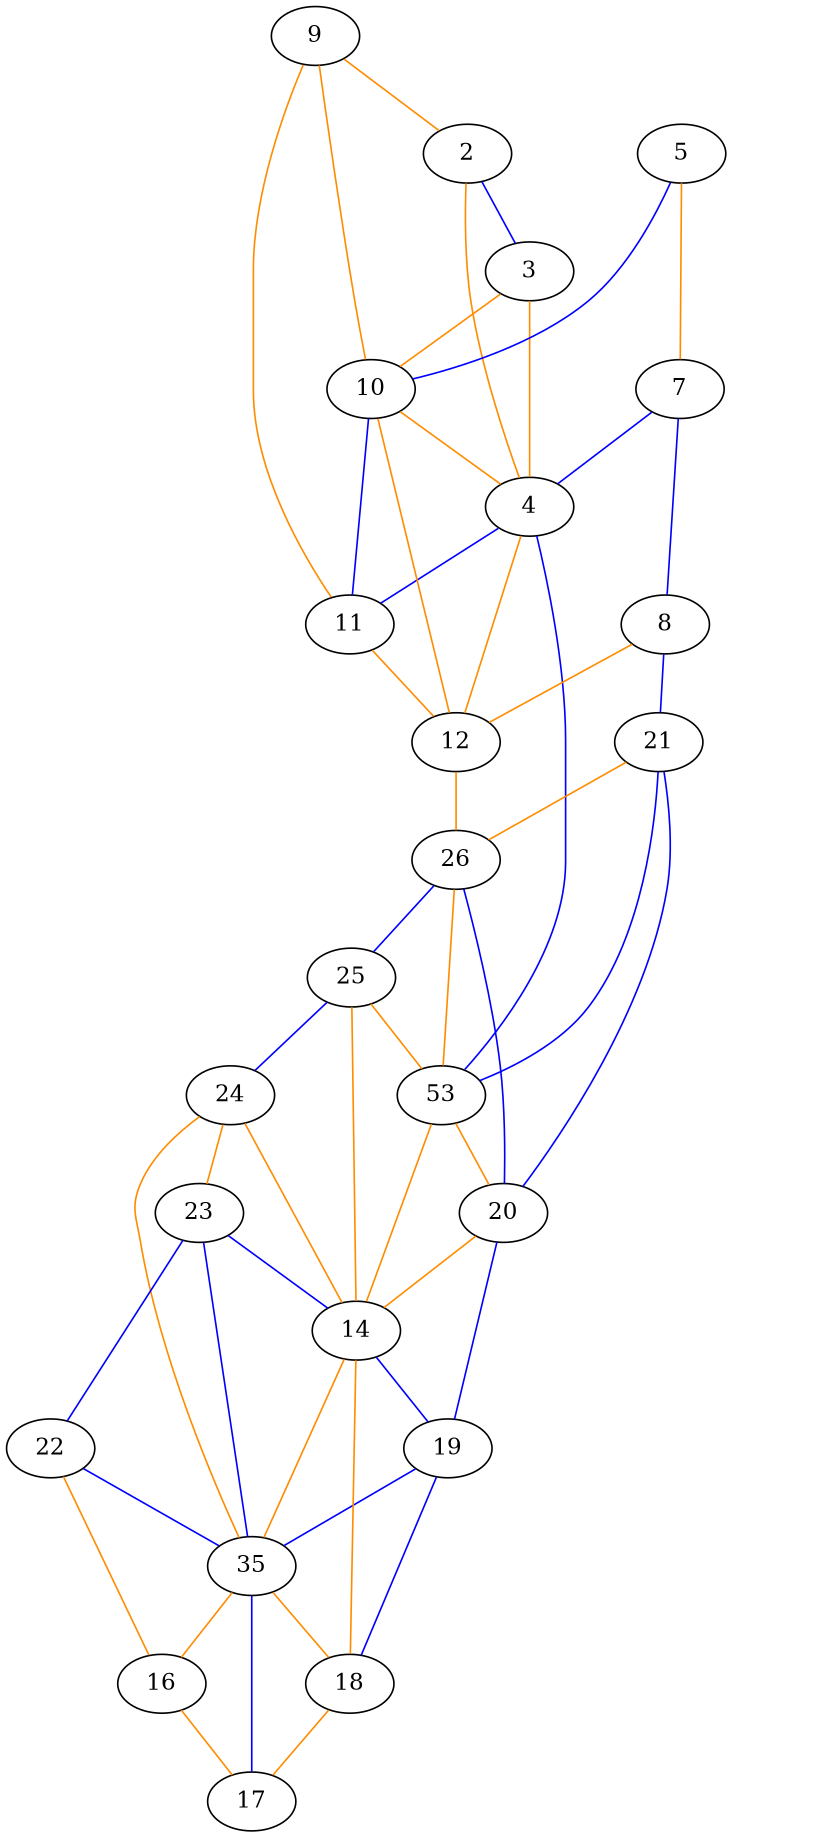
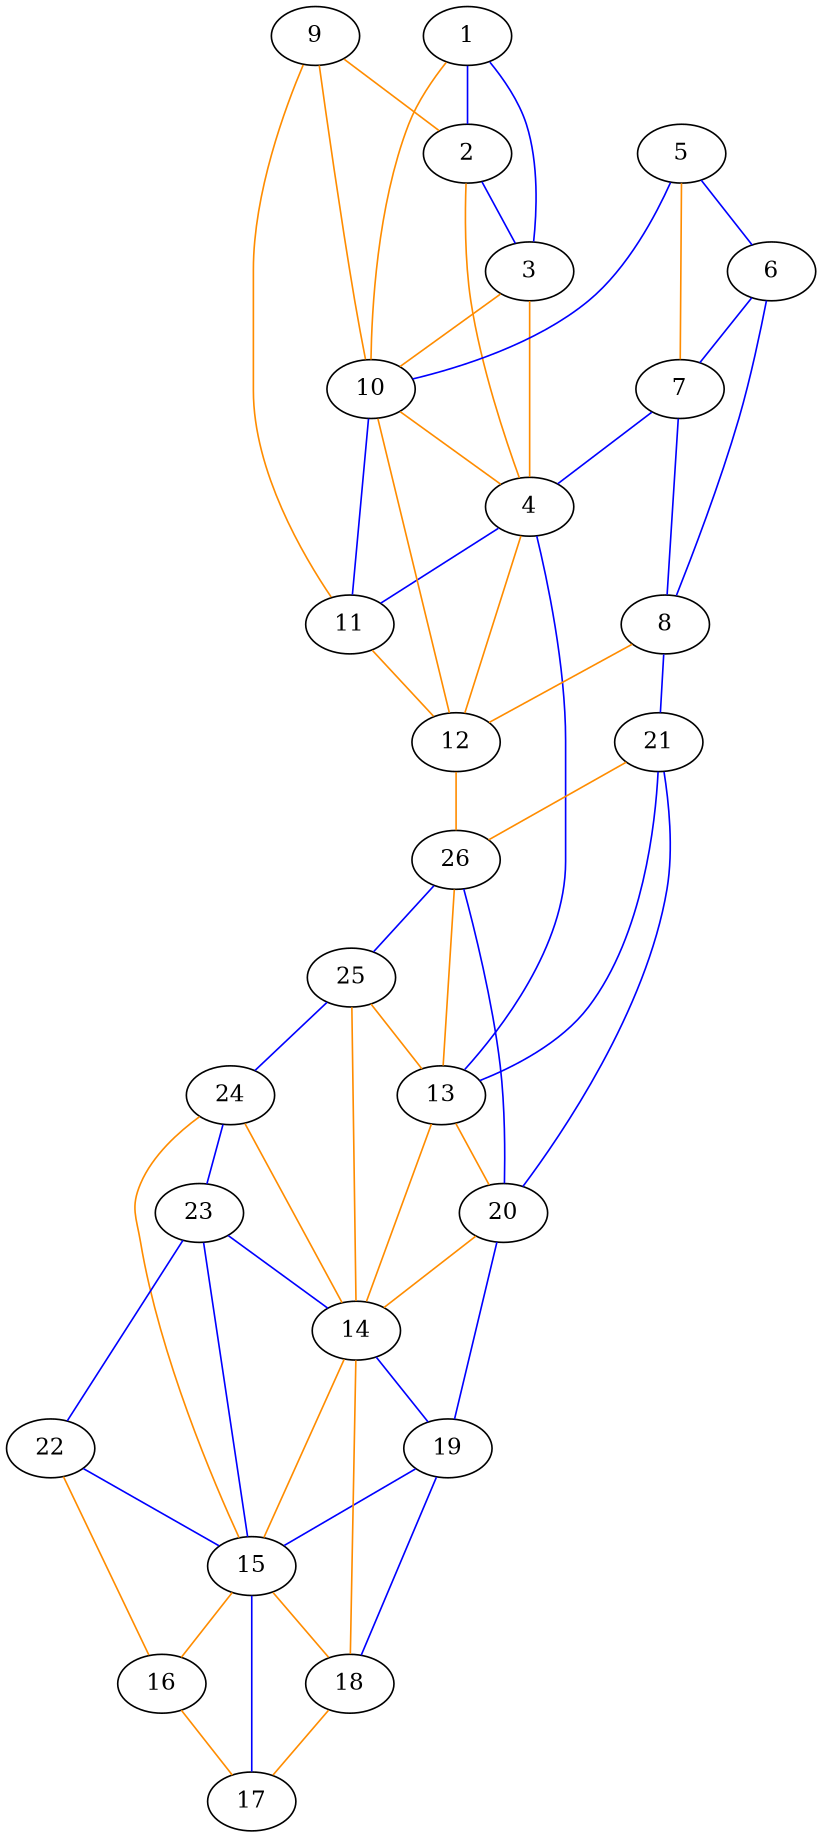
  graph {
    node [aaLength=4 sequence=FDGVADYLQTY type=1]
    edge [color=darkorange distance0=0.0 frequency=1 type0=3]
+   1 [aaLength=11 type=0]
    2 [aaLength=6 sequence=KSEAQA type=0]
    3 [aaLength=3 sequence=ASK type=0]
    10 [aaLength=7 sequence=KSEAQAL type=0]
    4 [sequence=LADV type=0]
    11 [aaLength=3 sequence=ASK type=0]
-   13 [aaLength=5 sequence=WREAD label=53]
+   13 [aaLength=5 sequence=WREAD]
    12 [sequence=LADV type=0]
    14 [aaLength=5 sequence=RALYS]
    20 [aaLength=5 sequence=WREAD]
    26 [aaLength=5 sequence=GGDIF]
-   15 [sequence=IYKT label=35]
+   15 [sequence=IYKT]
    19 [aaLength=5 sequence=RALYS]
    5 [aaLength=11 type=0]
+   6 [aaLength=7 sequence=KSEAQAL type=0]
    7 [aaLength=3 sequence=ASK type=0]
    8 [sequence=LADV type=0]
    21 [aaLength=5 sequence=GGDIF]
    25 [aaLength=5 sequence=WREAD]
    9 [aaLength=11 type=0]
    24 [aaLength=5 sequence=RALYS]
    16 [sequence=TKIR]
    18 [sequence=IYKT]
    17 [sequence=TKIR]
    22 [sequence=TKIR]
    23 [sequence=IYKT]
+   1 -- 2 [color=blue distance0=26.74865 type0=1]
+   1 -- 3 [color=blue distance0=31.35427]
+   1 -- 10 [distance0=30.4823 type0=2]
    2 -- 3 [color=blue distance0=13.42148 distance1=4.0 frequency=2 type0=1 type1=4]
    2 -- 4 [distance0=19.98814]
    3 -- 10 [distance0=19.76842]
    3 -- 4 [distance0=9.961241 distance1=2.0 frequency=2 type0=1 type1=4]
    10 -- 4 [distance0=17.55329 type0=2]
    10 -- 11 [color=blue distance0=11.83983 distance1=3.0 frequency=2 type0=1 type1=4]
    4 -- 11 [color=blue distance0=15.1995 type0=2]
    4 -- 13 [color=blue distance0=25.0 type0=4]
    11 -- 12 [distance0=9.77553 distance1=2.0 frequency=2 type0=1 type1=4]
    13 -- 14 [distance0=16.0 distance1=11.0 frequency=2 type1=4]
    13 -- 20 [type0=1]
    12 -- 10 [distance0=18.26694 type0=2]
    12 -- 4 [distance0=19.4769]
    12 -- 26 [distance0=6.0 type0=4]
    14 -- 15 [distance0=9.0 distance1=4.0 frequency=2 type1=4]
    14 -- 19 [color=blue type0=1]
    20 -- 14 [distance0=16.0]
    20 -- 19 [color=blue distance0=11.0 type0=4]
    26 -- 13 [distance0=19.0 type0=2]
    26 -- 20 [color=blue distance0=19.0]
    26 -- 25 [color=blue distance0=14.0 type0=4]
    15 -- 16 [distance0=7.0 type0=4]
    15 -- 18 [type0=1]
    19 -- 15 [color=blue distance0=9.0]
    19 -- 18 [color=blue distance0=4.0 type0=4]
    5 -- 10 [color=blue distance0=29.9536 type0=2]
+   5 -- 6 [color=blue distance0=25.2022 distance1=9.0 frequency=2 type0=1 type1=4]
    5 -- 7 [distance0=31.40246]
+   6 -- 7 [color=blue distance0=11.87469 distance1=3.0 frequency=2 type0=1 type1=4]
+   6 -- 8 [color=blue distance0=18.25557 type0=2]
    7 -- 4 [color=blue distance0=30.54837]
    7 -- 8 [color=blue distance0=9.484746 distance1=2.0 frequency=2 type0=1 type1=4]
    8 -- 12 [distance0=35.90924]
    8 -- 21 [color=blue distance0=6.0 type0=4]
    21 -- 13 [color=blue distance0=19.0 type0=2]
    21 -- 20 [color=blue distance0=19.0 distance1=14.0 frequency=2 type1=4]
    21 -- 26 [type0=1]
    25 -- 13 [type0=1]
    25 -- 14 [distance0=16.0]
    25 -- 24 [color=blue distance0=11.0 type0=4]
    9 -- 2 [distance0=29.17441 type0=2]
    9 -- 10 [distance0=24.97074 distance1=9.0 frequency=2 type0=1 type1=4]
    9 -- 11 [distance0=31.26851]
    24 -- 14 [type0=1]
    24 -- 15 [distance0=9.0]
-   24 -- 23 [distance0=4.0 type0=4]
+   24 -- 23 [color=blue distance0=4.0 type0=4]
    16 -- 17 [type0=1]
    18 -- 14 [distance0=9.0]
    18 -- 17 [distance0=7.0 type0=4]
    17 -- 15 [color=blue distance0=11.0]
    22 -- 15 [color=blue distance0=11.0]
    22 -- 16 [type0=1]
    23 -- 14 [color=blue distance0=9.0]
    23 -- 15 [color=blue type0=1]
    23 -- 22 [color=blue distance0=7.0 type0=4]
  }
